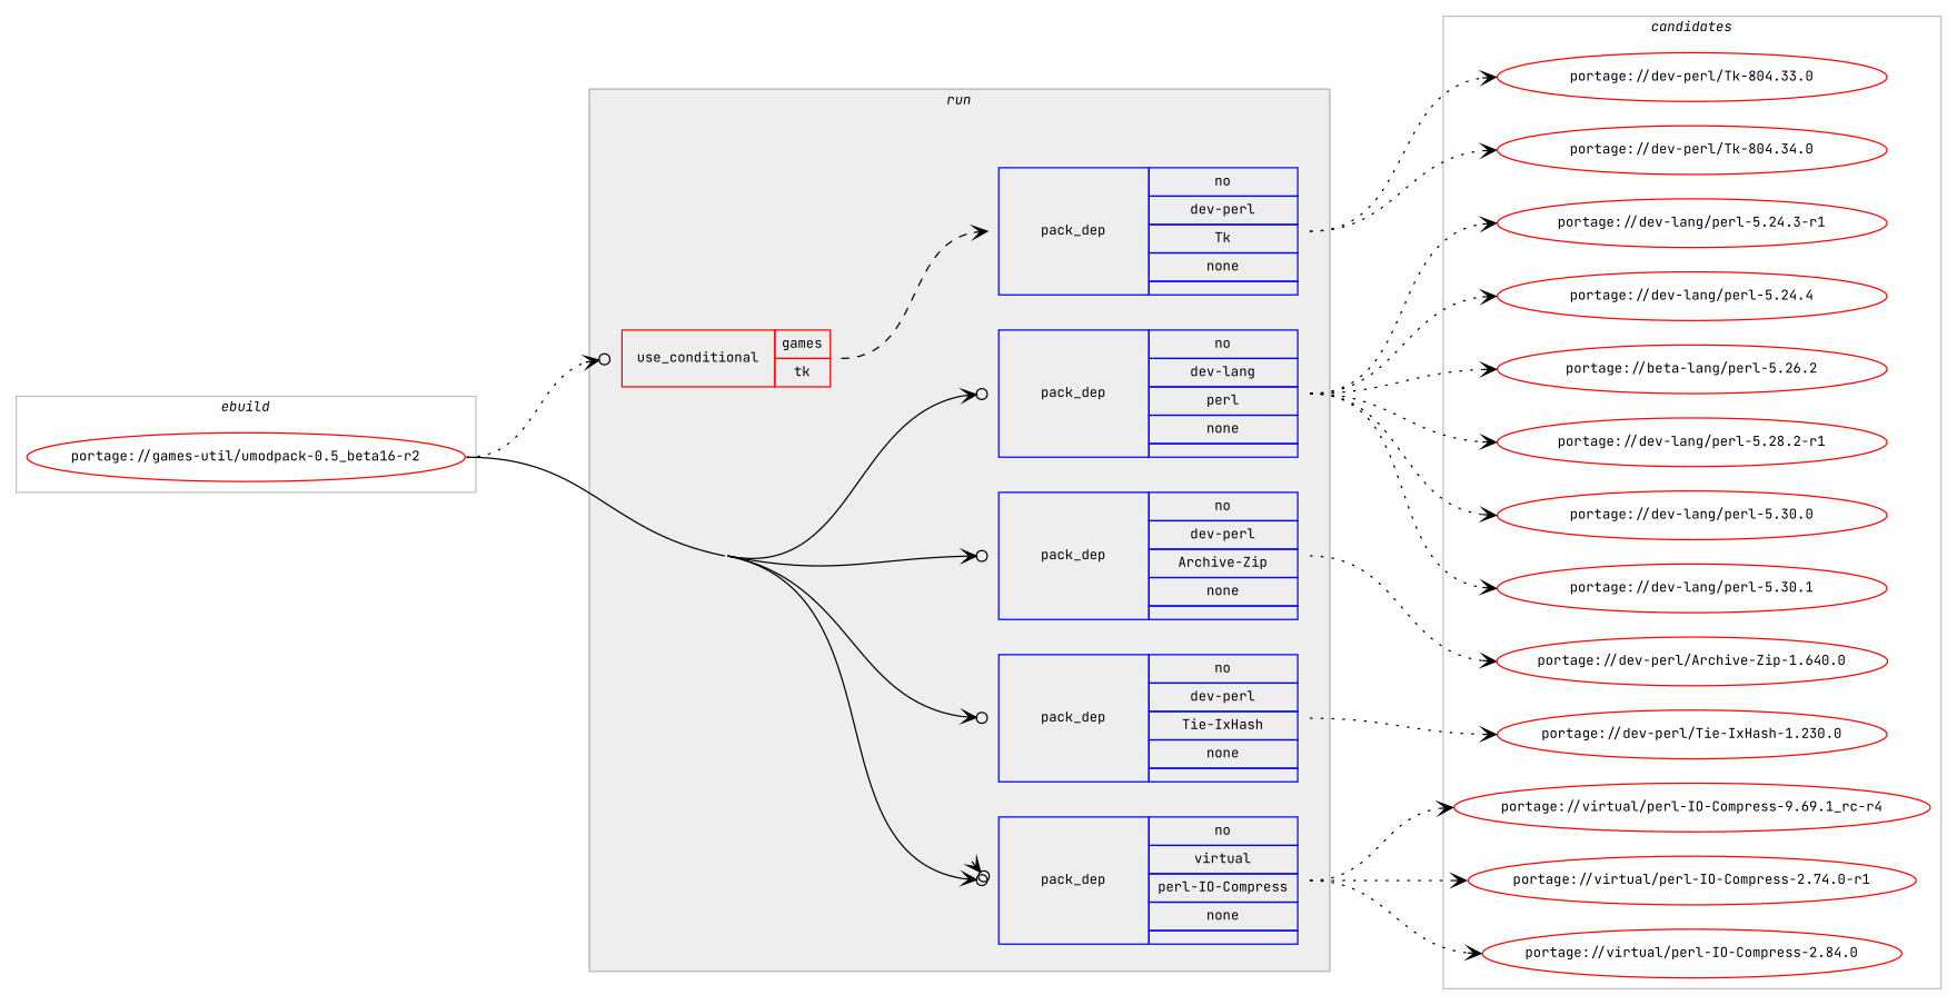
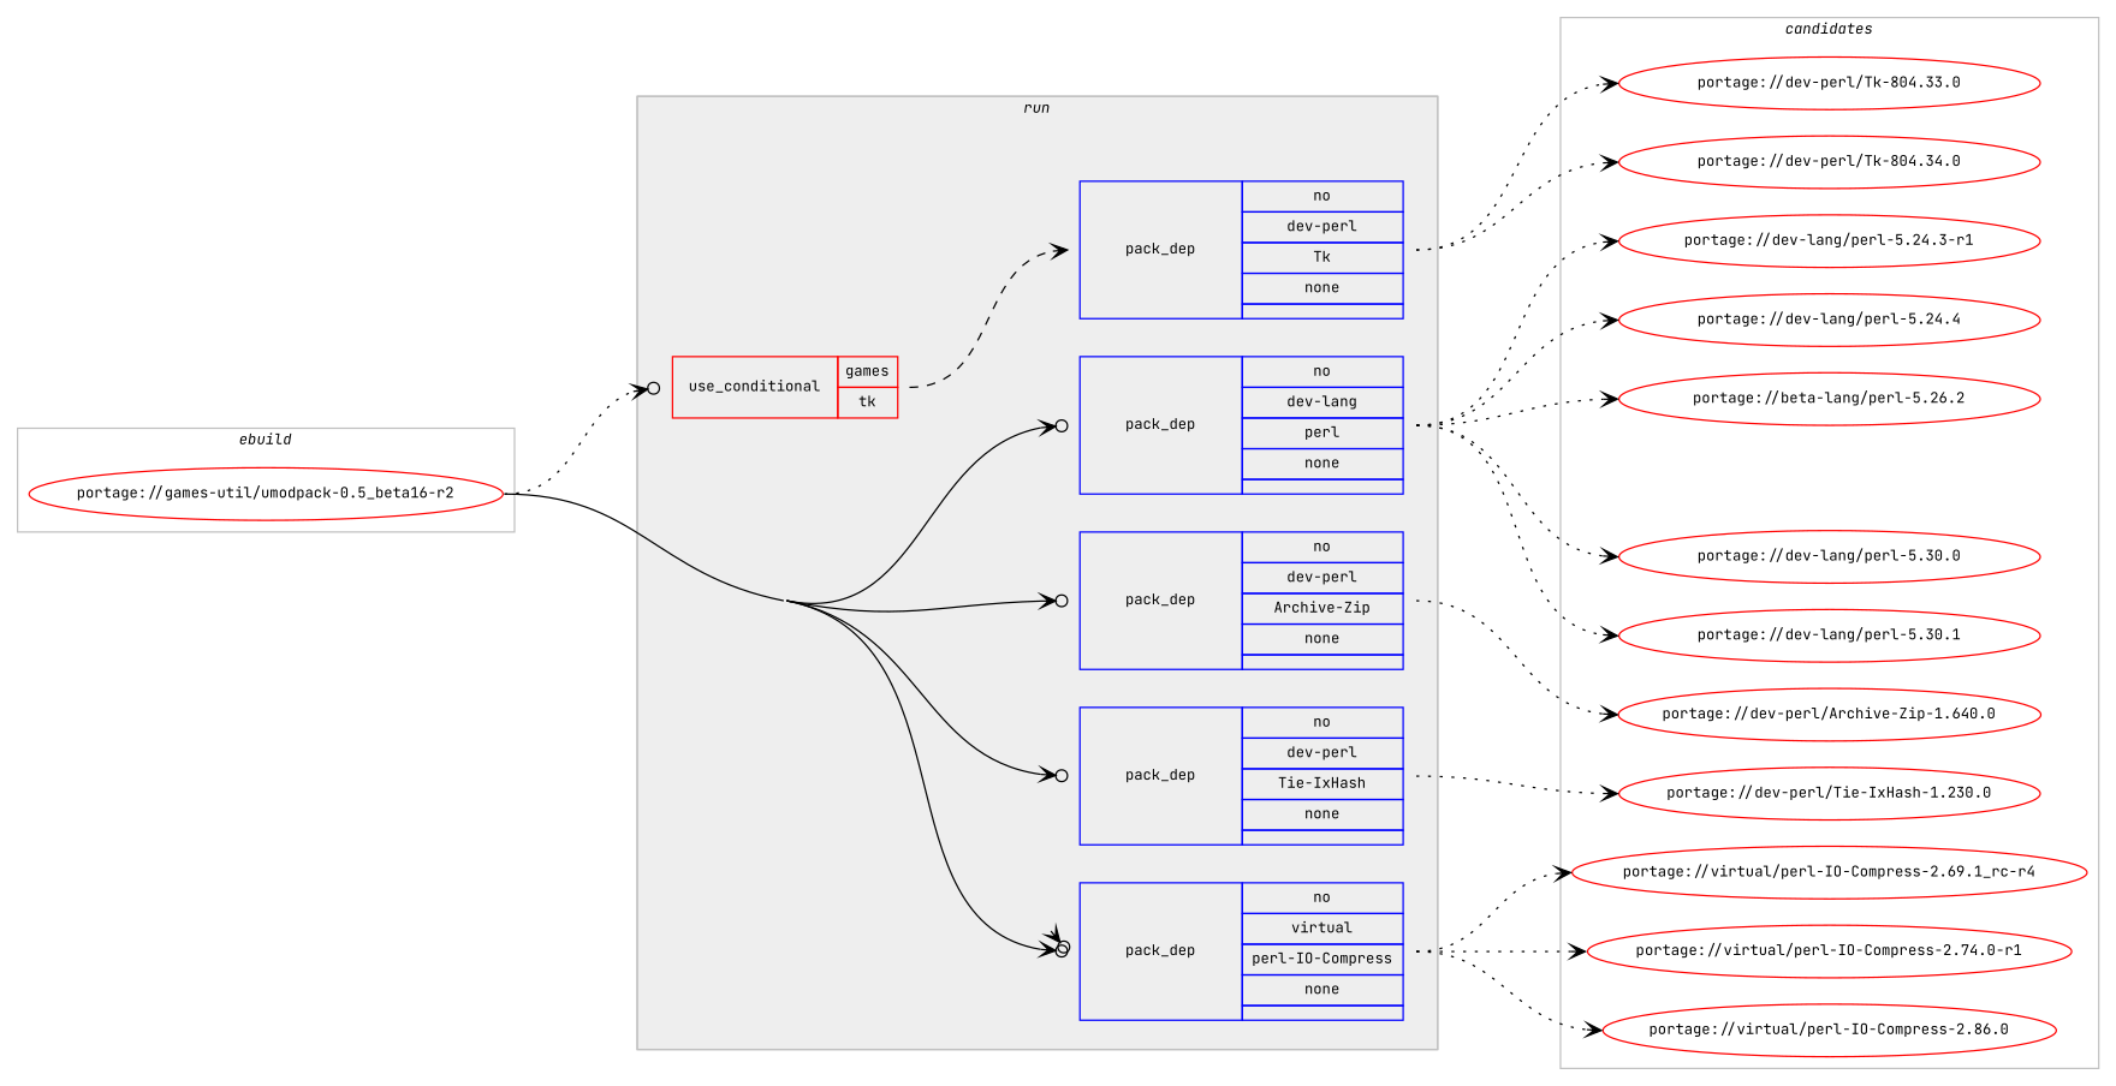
  digraph {
    compound=true
    concentrate=true
    fontname="JetBrains Mono"
    fontsize=10
    newrank=true
    rankdir=LR
    ranksep=1.5
    node [color=red fontname="JetBrains Mono" fontsize=10]
    edge [arrowhead=vee fontname="JetBrains Mono" headport=w style=dotted tailport=e weight=100]
    n1 [label="portage://games-util/umodpack-0.5_beta16-r2" width=4]
    n2 [color=blue label=<<TABLE BORDER="0" CELLBORDER="1" CELLSPACING="0" CELLPADDING="4" WIDTH="220"><TR><TD ROWSPAN="6" CELLPADDING="30">pack_dep</TD></TR><TR><TD WIDTH="110">no</TD></TR><TR><TD>dev-perl</TD></TR><TR><TD>Tk</TD></TR><TR><TD>none</TD></TR><TR><TD></TD></TR></TABLE>> shape=none]
    n3 [label=<<TABLE BORDER="0" CELLBORDER="1" CELLSPACING="0" CELLPADDING="4"><TR><TD ROWSPAN="3" CELLPADDING="10">use_conditional</TD></TR><TR><TD>games</TD></TR><TR><TD>tk</TD></TR></TABLE>> shape=none]
    n4 [color=blue label=<<TABLE BORDER="0" CELLBORDER="1" CELLSPACING="0" CELLPADDING="4" WIDTH="220"><TR><TD ROWSPAN="6" CELLPADDING="30">pack_dep</TD></TR><TR><TD WIDTH="110">no</TD></TR><TR><TD>dev-lang</TD></TR><TR><TD>perl</TD></TR><TR><TD>none</TD></TR><TR><TD></TD></TR></TABLE>> shape=none]
    n5 [color=blue label=<<TABLE BORDER="0" CELLBORDER="1" CELLSPACING="0" CELLPADDING="4" WIDTH="220"><TR><TD ROWSPAN="6" CELLPADDING="30">pack_dep</TD></TR><TR><TD WIDTH="110">no</TD></TR><TR><TD>dev-perl</TD></TR><TR><TD>Archive-Zip</TD></TR><TR><TD>none</TD></TR><TR><TD></TD></TR></TABLE>> shape=none]
    n6 [color=blue label=<<TABLE BORDER="0" CELLBORDER="1" CELLSPACING="0" CELLPADDING="4" WIDTH="220"><TR><TD ROWSPAN="6" CELLPADDING="30">pack_dep</TD></TR><TR><TD WIDTH="110">no</TD></TR><TR><TD>dev-perl</TD></TR><TR><TD>Tie-IxHash</TD></TR><TR><TD>none</TD></TR><TR><TD></TD></TR></TABLE>> shape=none]
    n7 [color=blue label=<<TABLE BORDER="0" CELLBORDER="1" CELLSPACING="0" CELLPADDING="4" WIDTH="220"><TR><TD ROWSPAN="6" CELLPADDING="30">pack_dep</TD></TR><TR><TD WIDTH="110">no</TD></TR><TR><TD>virtual</TD></TR><TR><TD>perl-IO-Compress</TD></TR><TR><TD>none</TD></TR><TR><TD></TD></TR></TABLE>> shape=none]
    n8 [label="portage://dev-perl/Tk-804.33.0" width=4]
    n9 [label="portage://dev-perl/Tk-804.34.0" width=4]
    n10 [label="portage://dev-lang/perl-5.24.3-r1" width=4]
    n11 [label="portage://dev-lang/perl-5.24.4" width=4]
    n12 [label="portage://beta-lang/perl-5.26.2" width=4]
-   n13 [label="portage://dev-lang/perl-5.28.2-r1" width=4]
    n14 [label="portage://dev-lang/perl-5.30.0" width=4]
    n15 [label="portage://dev-lang/perl-5.30.1" width=4]
    n16 [label="portage://dev-perl/Archive-Zip-1.640.0" width=4]
    n17 [label="portage://dev-perl/Tie-IxHash-1.230.0" width=4]
-   n18 [label="portage://virtual/perl-IO-Compress-9.69.1_rc-r4" width=4]
+   n18 [label="portage://virtual/perl-IO-Compress-2.69.1_rc-r4" width=4]
    n19 [label="portage://virtual/perl-IO-Compress-2.74.0-r1" width=4]
-   n20 [label="portage://virtual/perl-IO-Compress-2.84.0" width=4]
+   n20 [label="portage://virtual/perl-IO-Compress-2.86.0" width=4]
    subgraph cluster_1 {
      color=gray
      label=<<i>ebuild</i>>
      rank=same
      n1
    }
    subgraph cluster_2 {
      color=gray
      label=<<i>dependencies</i>>
      subgraph cluster_3 {
        color=gray
        fillcolor="#eeeeee"
        label=<<i>compile</i>>
        style=filled
      }
      subgraph cluster_4 {
        color=gray
        fillcolor="#eeeeee"
        label=<<i>compile and run</i>>
        style=filled
        subgraph sub_5 {
          color=gray
          fillcolor="#eeeeee"
          label=<<i>compile and run</i>>
          style=filled
          n3
          subgraph sub_6 {
            color=gray
            fillcolor="#eeeeee"
            label=<<i>compile and run</i>>
            style=filled
            n2
          }
        }
        subgraph sub_7 {
          color=gray
          fillcolor="#eeeeee"
          label=<<i>compile and run</i>>
          style=filled
          n4
        }
        subgraph sub_8 {
          color=gray
          fillcolor="#eeeeee"
          label=<<i>compile and run</i>>
          style=filled
          n5
        }
        subgraph sub_9 {
          color=gray
          fillcolor="#eeeeee"
          label=<<i>compile and run</i>>
          style=filled
          n6
        }
        subgraph sub_10 {
          color=gray
          fillcolor="#eeeeee"
          label=<<i>compile and run</i>>
          style=filled
          n7
        }
      }
      subgraph cluster_11 {
        color=gray
        fillcolor="#eeeeee"
        label=<<i>run</i>>
        style=filled
      }
    }
    subgraph cluster_12 {
      color=gray
      label=<<i>candidates</i>>
      rank=same
      subgraph sub_13 {
        color=black
        label=<<i>candidates</i>>
        nodesep=1
        rank=same
        n8
        n9
      }
      subgraph sub_14 {
        color=black
        label=<<i>candidates</i>>
        nodesep=1
        rank=same
        n10
        n11
        n12
-       n13
        n14
        n15
      }
      subgraph sub_15 {
        color=black
        label=<<i>candidates</i>>
        nodesep=1
        rank=same
        n16
      }
      subgraph sub_16 {
        color=black
        label=<<i>candidates</i>>
        nodesep=1
        rank=same
        n17
      }
      subgraph sub_17 {
        color=black
        label=<<i>candidates</i>>
        nodesep=1
        rank=same
        n18
        n19
        n20
      }
    }
    n1 -> n3 [arrowhead=odotvee weight=20]
    n1 -> n4 [arrowhead=odotvee style=solid weight=20]
    n1 -> n5 [arrowhead=odotvee style=solid weight=20]
    n1 -> n6 [arrowhead=odotvee style=solid weight=20]
    n1 -> n7 [arrowhead=odotvee style=solid weight=20]
    n2 -> n8
    n2 -> n9
    n3 -> n2 [style=dashed weight=20]
    n4 -> n10
    n4 -> n11
    n4 -> n12
-   n4 -> n13
    n4 -> n14
    n4 -> n15
    n5 -> n16
    n6 -> n17
    n7 -> n18
    n7 -> n19
    n7 -> n20
  }
